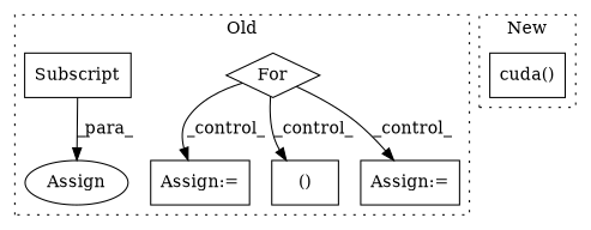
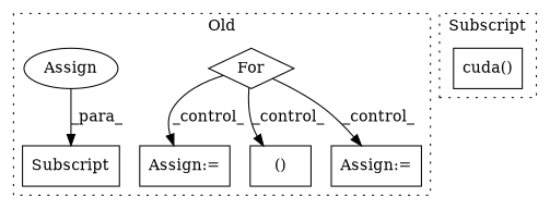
  digraph {
    node [a=68 l=3 s=5260 shape=box]
    n1 [a=107 l="4,14" label=For s="5201,5238" shape=diamond]
    n2 [l=20 label="Assign:="]
    n3 [a=54 l=17 label="()"]
    n4 [a=63 l="38,0" label=Subscript s="5443,0"]
    n5 [label="Assign:=" s=5549]
    n6 [a=87 label=Assign s=5477 shape=ellipse]
    n7 [a=75 l=41 label="cuda()" s=5216]
    subgraph cluster_1 {
      label=Old
      style=dotted
      n1
      n2
      n3
      n4
      n5
      n6
    }
    subgraph cluster_2 {
-     label=New
+     label=Subscript
      style=dotted
      n7
    }
    n1 -> n2 [label=_control_]
    n1 -> n3 [label=_control_]
    n1 -> n5 [label=_control_]
-   n4 -> n6 [label=_para_]
+   n6 -> n4 [label=_para_]
  }
